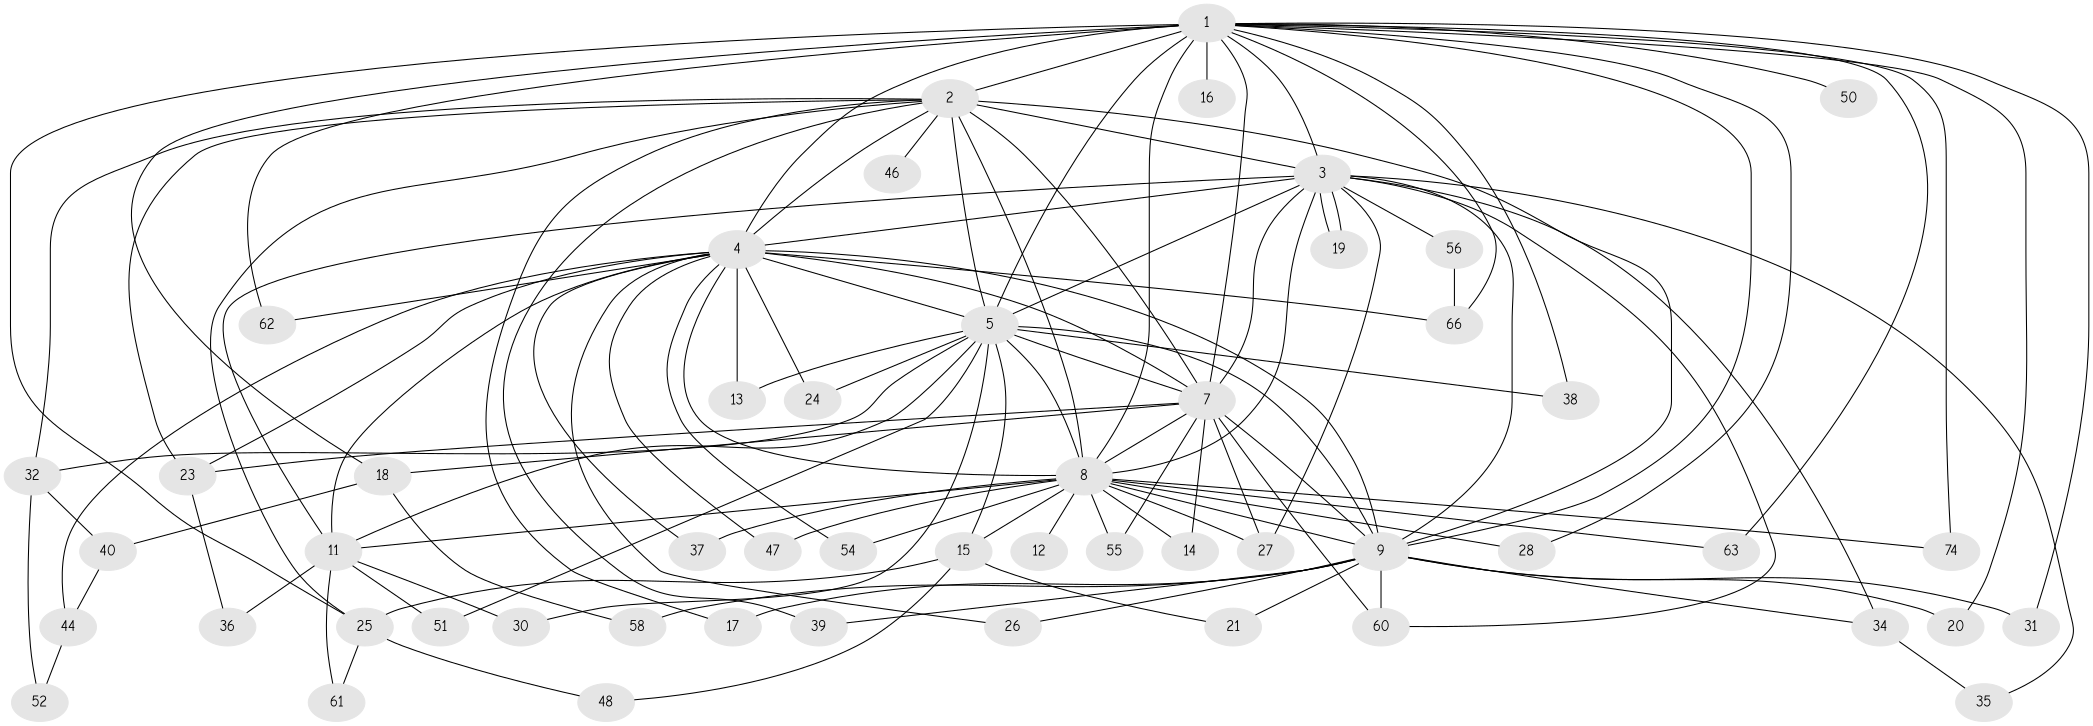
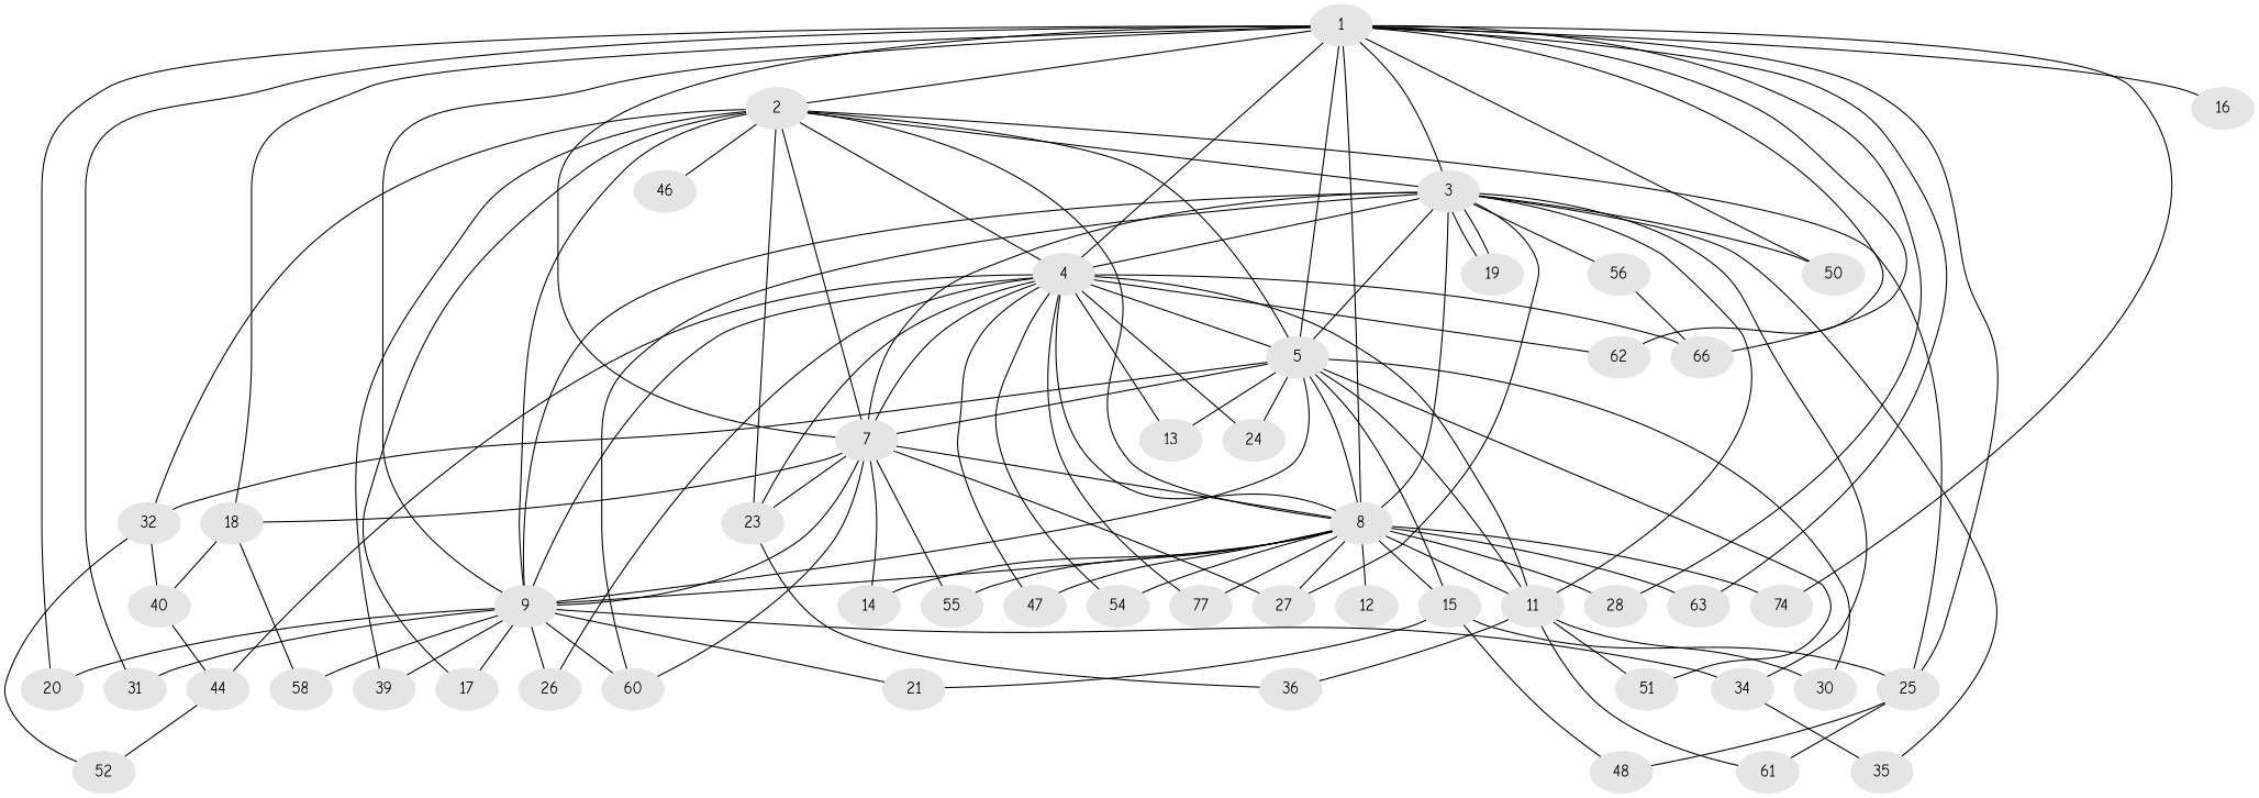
  graph {
    fontname="Comic Neue"
    node [color=gray90 fontname="Comic Neue" style=filled]
    edge [fontname="Comic Neue"]
    1 [super="+6"]
    2 [super="+29"]
    3 [super="+43"]
    4 [super="+56"]
    5 [super="+45"]
    7 [super="+53"]
    8 [super="+10"]
    9 [super="+41"]
    16
    18
    20
    25 [super="+33"]
    28
    31
-   38 [super="+49"]
    50
    62
    63
    n19 [label=74]
    66
    17
    23 [super="+42"]
    32
    39
    46
    11 [super="+22"]
    19
    27 [super="+59"]
    34
    35
    n31 [label=56]
    60 [super="+65"]
    13
    24
    26
-   37
+   37 [label=77]
    44
    47
    54
    15
    30
    51
    14
    55
    12
    21
    58
    40
    61
    48
    36
    52
    1 -- 2 [weight=2]
    1 -- 3 [weight=2]
    1 -- 4 [weight=3]
    1 -- 5 [weight=2]
    1 -- 7 [weight=2]
    1 -- 8 [weight=4]
    1 -- 9 [weight=3]
    1 -- 16 [weight=2]
    1 -- 18
    1 -- 20
    1 -- 25
    1 -- 28
    1 -- 31
-   1 -- 38
    1 -- 50
    1 -- 62
    1 -- 63
    1 -- n19
    1 -- 66
    2 -- 3
    2 -- 4
    2 -- 5
    2 -- 7 [weight=2]
    2 -- 8 [weight=2]
    2 -- 9
    2 -- 25
    2 -- 17
    2 -- 23
    2 -- 32
    2 -- 39
    2 -- 46 [weight=2]
    3 -- 4
    3 -- 5
    3 -- 7
    3 -- 8 [weight=2]
    3 -- 9
+   3 -- 50
    3 -- 11
    3 -- 19
    3 -- 19
    3 -- 27
    3 -- 34
    3 -- 35
    3 -- n31 [weight=2]
    3 -- 60
    4 -- 5
    4 -- 7
    4 -- 8 [weight=2]
    4 -- 9
    4 -- 62
    4 -- 66
    4 -- 23
    4 -- 11
    4 -- 13
    4 -- 24
    4 -- 26
    4 -- 37
    4 -- 44
    4 -- 47
    4 -- 54
    5 -- 7
    5 -- 8 [weight=2]
    5 -- 9 [weight=2]
-   5 -- 38
    5 -- 32
    5 -- 11
    5 -- 13
    5 -- 24
    5 -- 15
    5 -- 30
    5 -- 51
    7 -- 8 [weight=2]
    7 -- 9
    7 -- 18
    7 -- 23 [weight=2]
    7 -- 27
    7 -- 60
    7 -- 14
    7 -- 55
    8 -- 9 [weight=2]
    8 -- 28
    8 -- 63
    8 -- n19
    8 -- 11
    8 -- 27
    8 -- 37
    8 -- 47
    8 -- 54
    8 -- 15
    8 -- 14
    8 -- 55
    8 -- 12 [weight=2]
    9 -- 20
    9 -- 31
    9 -- 17
    9 -- 39
    9 -- 34
    9 -- 60
    9 -- 26
    9 -- 21
    9 -- 58
    18 -- 58
    18 -- 40
    25 -- 61
    25 -- 48
    23 -- 36
    32 -- 40
    32 -- 52
    11 -- 30
    11 -- 51
    11 -- 61
    11 -- 36
    34 -- 35
    n31 -- 66
    44 -- 52
    15 -- 25
    15 -- 21
    15 -- 48
    40 -- 44
  }
